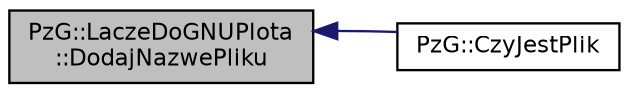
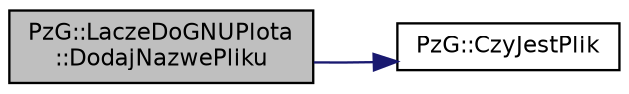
  digraph {
    rankdir=LR
    node [color=black fontname=Helvetica fontsize=10 shape=record style=filled]
    n1 [fillcolor=grey75 fontcolor=black height=0.2 label="PzG::LaczeDoGNUPlota\l::DodajNazwePliku" width=0.4]
    n2 [fillcolor=white height=0.2 label="PzG::CzyJestPlik" width=0.4]
-   n2 -> n1 [color=midnightblue fontname=Helvetica fontsize=10 labelfontname=Helvetica labelfontsize=10 style=solid]
+   n1 -> n2 [color=midnightblue fontname=Helvetica fontsize=10 labelfontname=Helvetica labelfontsize=10 style=solid]
  }
